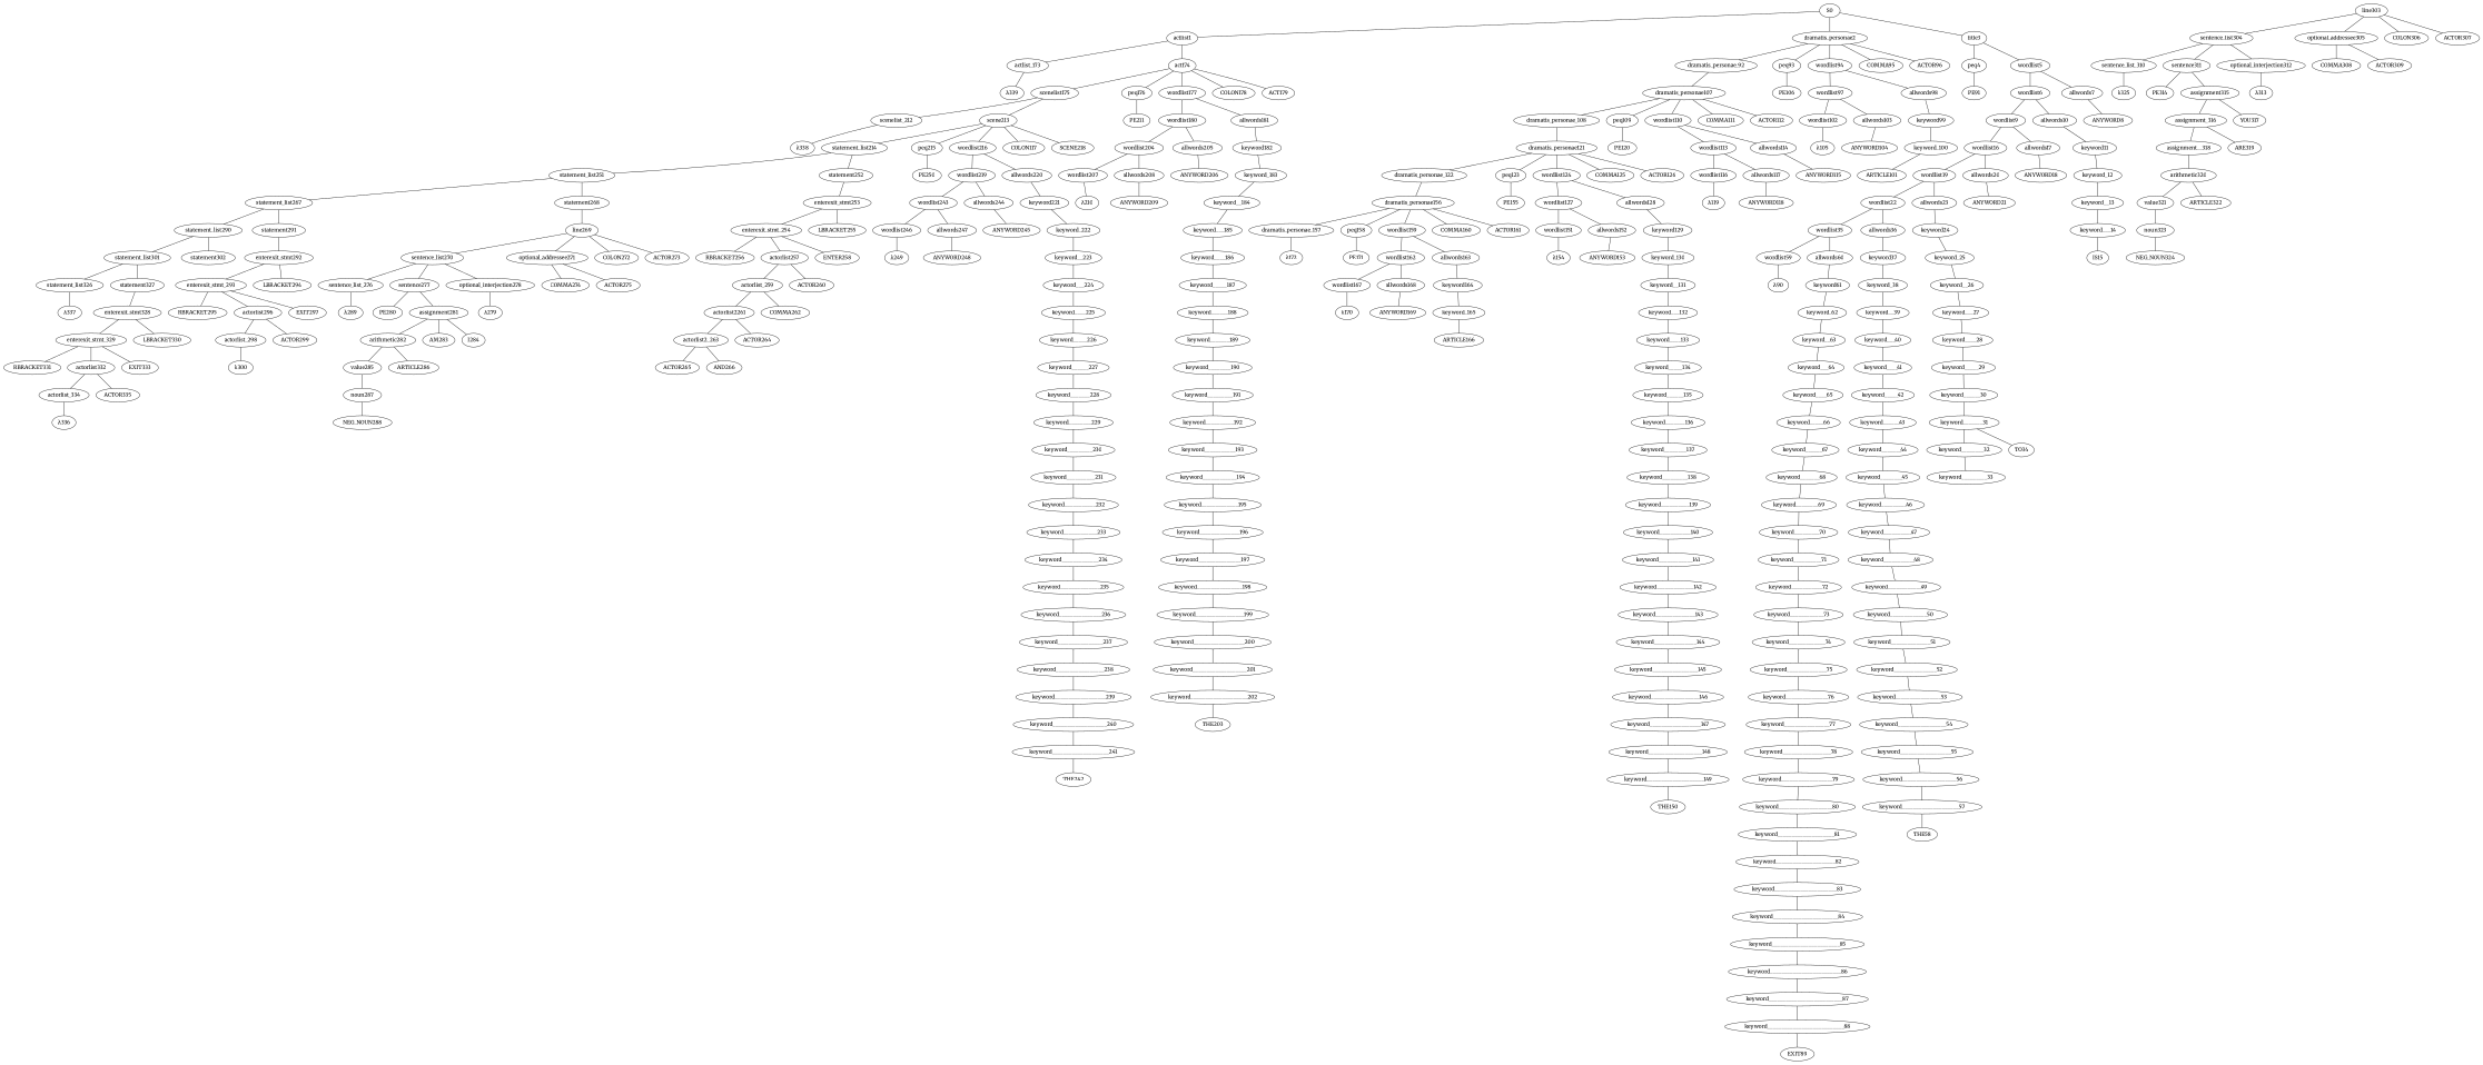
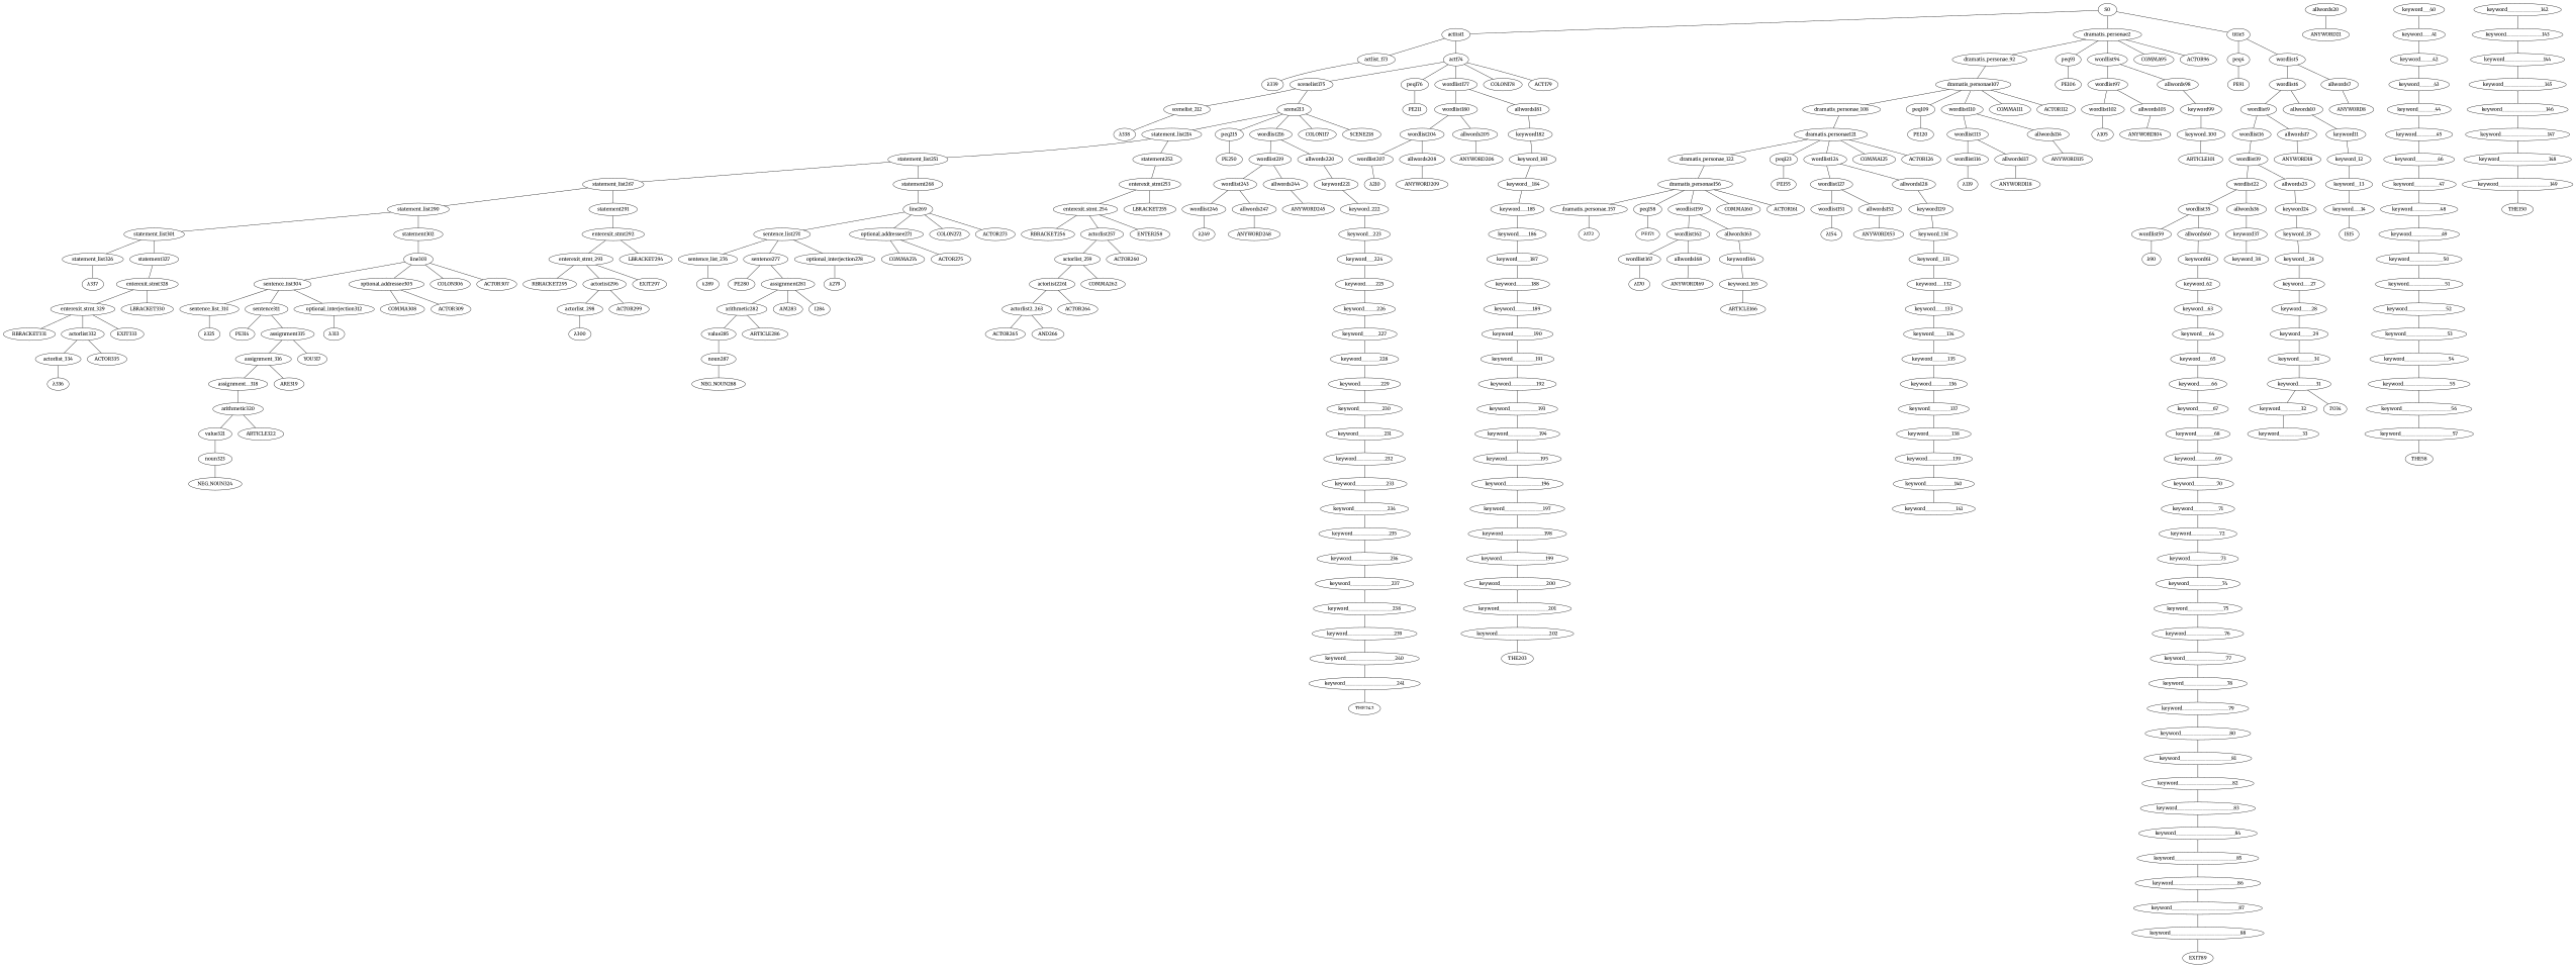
  strict graph {
    fontname=Merriweather
    node [fontname=Merriweather]
    edge [fontname=Merriweather]
    S0
    actlist1
    dramatis_personae2
    title3
    actlist_173
    act174
    dramatis_personae_92
    peq93
    wordlist94
    COMMA95
    ACTOR96
    peq4
    wordlist5
    "λ339"
    scenelist175
    peq176
    wordlist177
    COLON178
    ACT179
    dramatis_personae107
    PE106
    wordlist97
    allwords98
    PE91
    wordlist6
    allwords7
    wordlist9
    allwords10
    ANYWORD8
    wordlist16
    allwords17
    keyword11
    wordlist19
    allwords20
    ANYWORD18
    keyword_12
    keyword__13
    keyword___14
    IS15
    wordlist22
    allwords23
    ANYWORD21
    wordlist35
    allwords36
    keyword24
    wordlist59
    allwords60
    keyword37
    keyword_25
    keyword__26
    keyword___27
    keyword____28
    keyword_____29
    keyword______30
    keyword_______31
    keyword________32
    TO34
    keyword_________33
    "λ90"
    keyword61
    keyword_38
-   keyword__39
    keyword___40
    keyword____41
    keyword_____42
    keyword______43
    keyword_______44
    keyword________45
    keyword_________46
    keyword__________47
    keyword___________48
    keyword____________49
    keyword_____________50
    keyword______________51
    keyword_______________52
    keyword________________53
    keyword_________________54
    keyword__________________55
    keyword___________________56
    keyword____________________57
    THE58
    keyword_62
    keyword__63
    keyword___64
    keyword____65
    keyword_____66
    keyword______67
    keyword_______68
    keyword________69
    keyword_________70
    keyword__________71
    keyword___________72
    keyword____________73
    keyword_____________74
    keyword______________75
    keyword_______________76
    keyword________________77
    keyword_________________78
    keyword__________________79
    keyword___________________80
    keyword____________________81
    keyword_____________________82
    keyword______________________83
    keyword_______________________84
    keyword________________________85
    keyword_________________________86
    keyword__________________________87
    keyword___________________________88
    EXIT89
    dramatis_personae_108
    peq109
    wordlist110
    COMMA111
    ACTOR112
    wordlist102
    allwords103
    keyword99
    "λ105"
    ANYWORD104
    keyword_100
    ARTICLE101
    dramatis_personae121
    PE120
    wordlist113
    allwords114
    dramatis_personae_122
    peq123
    wordlist124
    COMMA125
    ACTOR126
    wordlist116
    allwords117
    ANYWORD115
    "λ119"
    ANYWORD118
    dramatis_personae156
    PE155
    wordlist127
    allwords128
    dramatis_personae_157
    peq158
    wordlist159
    COMMA160
    ACTOR161
    wordlist151
    allwords152
    keyword129
    "λ154"
    ANYWORD153
    keyword_130
    keyword__131
    keyword___132
    keyword____133
    keyword_____134
    keyword______135
    keyword_______136
    keyword________137
    keyword_________138
    keyword__________139
    keyword___________140
    keyword____________141
    keyword_____________142
    keyword______________143
    keyword_______________144
    keyword________________145
    keyword_________________146
    keyword__________________147
    keyword___________________148
    keyword____________________149
    THE150
    "λ172"
    PE171
    wordlist162
    allwords163
    wordlist167
    allwords168
    keyword164
    "λ170"
    ANYWORD169
    keyword_165
    ARTICLE166
    scenelist_212
    scene213
    PE211
    wordlist180
    allwords181
    "λ338"
    statement_list214
    peq215
    wordlist216
    n191 [label=COLON117]
    SCENE218
    wordlist204
    allwords205
    keyword182
    wordlist207
    allwords208
    ANYWORD206
    keyword_183
    keyword__184
    keyword___185
    keyword____186
    keyword_____187
    keyword______188
    keyword_______189
    keyword________190
    keyword_________191
    keyword__________192
    keyword___________193
    keyword____________194
    keyword_____________195
    keyword______________196
    keyword_______________197
    keyword________________198
    keyword_________________199
    keyword__________________200
    keyword___________________201
    keyword____________________202
    THE203
    "λ210"
    ANYWORD209
    statement_list251
    statement252
    PE250
    wordlist219
    allwords220
    statement_list267
    statement268
    enterexit_stmt253
    wordlist243
    allwords244
    keyword221
    wordlist246
    allwords247
    ANYWORD245
    keyword_222
    keyword__223
    keyword___224
    keyword____225
    keyword_____226
    keyword______227
    keyword_______228
    keyword________229
    keyword_________230
    keyword__________231
    keyword___________232
    keyword____________233
    keyword_____________234
    keyword______________235
    keyword_______________236
    keyword________________237
    keyword_________________238
    keyword__________________239
    keyword___________________240
    keyword____________________241
    THE242
    "λ249"
    ANYWORD248
    statement_list290
    statement291
    line269
    enterexit_stmt_254
    LBRACKET255
    RBRACKET256
    actorlist257
    ENTER258
    actorlist_259
    ACTOR260
    actorlist2261
    COMMA262
    actorlist2_263
    ACTOR264
    ACTOR265
    AND266
    statement_list301
    statement302
    enterexit_stmt292
    sentence_list270
    optional_addressee271
    COLON272
    ACTOR273
    sentence_list_276
    sentence277
    optional_interjection278
    COMMA274
    ACTOR275
    "λ289"
    PE280
    assignment281
    "λ279"
    arithmetic282
    AM283
    I284
    value285
    ARTICLE286
    noun287
    NEG_NOUN288
    statement_list326
    statement327
    line303
    enterexit_stmt_293
    LBRACKET294
    RBRACKET295
    actorlist296
    EXIT297
    actorlist_298
    ACTOR299
    "λ300"
    "λ337"
    enterexit_stmt328
    sentence_list304
    optional_addressee305
    COLON306
    ACTOR307
    sentence_list_310
    sentence311
    optional_interjection312
    COMMA308
    ACTOR309
    "λ325"
    PE314
    assignment315
    "λ313"
    assignment_316
    YOU317
    assignment__318
    ARE319
    arithmetic320
    value321
    ARTICLE322
    noun323
    NEG_NOUN324
    enterexit_stmt_329
    LBRACKET330
    RBRACKET331
    actorlist332
    EXIT333
    actorlist_334
    ACTOR335
    "λ336"
    S0 -- actlist1
    S0 -- dramatis_personae2
    S0 -- title3
    actlist1 -- actlist_173
    actlist1 -- act174
    dramatis_personae2 -- dramatis_personae_92
    dramatis_personae2 -- peq93
    dramatis_personae2 -- wordlist94
    dramatis_personae2 -- COMMA95
    dramatis_personae2 -- ACTOR96
    title3 -- peq4
    title3 -- wordlist5
    actlist_173 -- "λ339"
    act174 -- scenelist175
    act174 -- peq176
    act174 -- wordlist177
    act174 -- COLON178
    act174 -- ACT179
    dramatis_personae_92 -- dramatis_personae107
    peq93 -- PE106
    wordlist94 -- wordlist97
    wordlist94 -- allwords98
    peq4 -- PE91
    wordlist5 -- wordlist6
    wordlist5 -- allwords7
    scenelist175 -- scenelist_212
    scenelist175 -- scene213
    peq176 -- PE211
    wordlist177 -- wordlist180
    wordlist177 -- allwords181
    dramatis_personae107 -- dramatis_personae_108
    dramatis_personae107 -- peq109
    dramatis_personae107 -- wordlist110
    dramatis_personae107 -- COMMA111
    dramatis_personae107 -- ACTOR112
    wordlist97 -- wordlist102
    wordlist97 -- allwords103
    allwords98 -- keyword99
    wordlist6 -- wordlist9
    wordlist6 -- allwords10
    allwords7 -- ANYWORD8
    wordlist9 -- wordlist16
    wordlist9 -- allwords17
    allwords10 -- keyword11
    wordlist16 -- wordlist19
-   wordlist16 -- allwords20
    allwords17 -- ANYWORD18
    keyword11 -- keyword_12
    wordlist19 -- wordlist22
    wordlist19 -- allwords23
    allwords20 -- ANYWORD21
    keyword_12 -- keyword__13
    keyword__13 -- keyword___14
    keyword___14 -- IS15
    wordlist22 -- wordlist35
    wordlist22 -- allwords36
    allwords23 -- keyword24
    wordlist35 -- wordlist59
    wordlist35 -- allwords60
    allwords36 -- keyword37
    keyword24 -- keyword_25
    wordlist59 -- "λ90"
    allwords60 -- keyword61
    keyword37 -- keyword_38
    keyword_25 -- keyword__26
    keyword__26 -- keyword___27
    keyword___27 -- keyword____28
    keyword____28 -- keyword_____29
    keyword_____29 -- keyword______30
    keyword______30 -- keyword_______31
    keyword_______31 -- keyword________32
    keyword_______31 -- TO34
    keyword________32 -- keyword_________33
    keyword61 -- keyword_62
-   keyword_38 -- keyword__39
-   keyword__39 -- keyword___40
    keyword___40 -- keyword____41
    keyword____41 -- keyword_____42
    keyword_____42 -- keyword______43
    keyword______43 -- keyword_______44
    keyword_______44 -- keyword________45
    keyword________45 -- keyword_________46
    keyword_________46 -- keyword__________47
    keyword__________47 -- keyword___________48
    keyword___________48 -- keyword____________49
    keyword____________49 -- keyword_____________50
    keyword_____________50 -- keyword______________51
    keyword______________51 -- keyword_______________52
    keyword_______________52 -- keyword________________53
    keyword________________53 -- keyword_________________54
    keyword_________________54 -- keyword__________________55
    keyword__________________55 -- keyword___________________56
    keyword___________________56 -- keyword____________________57
    keyword____________________57 -- THE58
    keyword_62 -- keyword__63
    keyword__63 -- keyword___64
    keyword___64 -- keyword____65
    keyword____65 -- keyword_____66
    keyword_____66 -- keyword______67
    keyword______67 -- keyword_______68
    keyword_______68 -- keyword________69
    keyword________69 -- keyword_________70
    keyword_________70 -- keyword__________71
    keyword__________71 -- keyword___________72
    keyword___________72 -- keyword____________73
    keyword____________73 -- keyword_____________74
    keyword_____________74 -- keyword______________75
    keyword______________75 -- keyword_______________76
    keyword_______________76 -- keyword________________77
    keyword________________77 -- keyword_________________78
    keyword_________________78 -- keyword__________________79
    keyword__________________79 -- keyword___________________80
    keyword___________________80 -- keyword____________________81
    keyword____________________81 -- keyword_____________________82
    keyword_____________________82 -- keyword______________________83
    keyword______________________83 -- keyword_______________________84
    keyword_______________________84 -- keyword________________________85
    keyword________________________85 -- keyword_________________________86
    keyword_________________________86 -- keyword__________________________87
    keyword__________________________87 -- keyword___________________________88
    keyword___________________________88 -- EXIT89
    dramatis_personae_108 -- dramatis_personae121
    peq109 -- PE120
    wordlist110 -- wordlist113
    wordlist110 -- allwords114
    wordlist102 -- "λ105"
    allwords103 -- ANYWORD104
    keyword99 -- keyword_100
    keyword_100 -- ARTICLE101
    dramatis_personae121 -- dramatis_personae_122
    dramatis_personae121 -- peq123
    dramatis_personae121 -- wordlist124
    dramatis_personae121 -- COMMA125
    dramatis_personae121 -- ACTOR126
    wordlist113 -- wordlist116
    wordlist113 -- allwords117
    allwords114 -- ANYWORD115
    dramatis_personae_122 -- dramatis_personae156
    peq123 -- PE155
    wordlist124 -- wordlist127
    wordlist124 -- allwords128
    wordlist116 -- "λ119"
    allwords117 -- ANYWORD118
    dramatis_personae156 -- dramatis_personae_157
    dramatis_personae156 -- peq158
    dramatis_personae156 -- wordlist159
    dramatis_personae156 -- COMMA160
    dramatis_personae156 -- ACTOR161
    wordlist127 -- wordlist151
    wordlist127 -- allwords152
    allwords128 -- keyword129
    dramatis_personae_157 -- "λ172"
    peq158 -- PE171
    wordlist159 -- wordlist162
    wordlist159 -- allwords163
    wordlist151 -- "λ154"
    allwords152 -- ANYWORD153
    keyword129 -- keyword_130
    keyword_130 -- keyword__131
    keyword__131 -- keyword___132
    keyword___132 -- keyword____133
    keyword____133 -- keyword_____134
    keyword_____134 -- keyword______135
    keyword______135 -- keyword_______136
    keyword_______136 -- keyword________137
    keyword________137 -- keyword_________138
    keyword_________138 -- keyword__________139
    keyword__________139 -- keyword___________140
    keyword___________140 -- keyword____________141
-   keyword____________141 -- keyword_____________142
    keyword_____________142 -- keyword______________143
    keyword______________143 -- keyword_______________144
    keyword_______________144 -- keyword________________145
    keyword________________145 -- keyword_________________146
    keyword_________________146 -- keyword__________________147
    keyword__________________147 -- keyword___________________148
    keyword___________________148 -- keyword____________________149
    keyword____________________149 -- THE150
    wordlist162 -- wordlist167
    wordlist162 -- allwords168
    allwords163 -- keyword164
    wordlist167 -- "λ170"
    allwords168 -- ANYWORD169
    keyword164 -- keyword_165
    keyword_165 -- ARTICLE166
    scenelist_212 -- "λ338"
    scene213 -- statement_list214
    scene213 -- peq215
    scene213 -- wordlist216
    scene213 -- n191
    scene213 -- SCENE218
    wordlist180 -- wordlist204
    wordlist180 -- allwords205
    allwords181 -- keyword182
    statement_list214 -- statement_list251
    statement_list214 -- statement252
    peq215 -- PE250
    wordlist216 -- wordlist219
    wordlist216 -- allwords220
    wordlist204 -- wordlist207
    wordlist204 -- allwords208
    allwords205 -- ANYWORD206
    keyword182 -- keyword_183
    wordlist207 -- "λ210"
    allwords208 -- ANYWORD209
    keyword_183 -- keyword__184
    keyword__184 -- keyword___185
    keyword___185 -- keyword____186
    keyword____186 -- keyword_____187
    keyword_____187 -- keyword______188
    keyword______188 -- keyword_______189
    keyword_______189 -- keyword________190
    keyword________190 -- keyword_________191
    keyword_________191 -- keyword__________192
    keyword__________192 -- keyword___________193
    keyword___________193 -- keyword____________194
    keyword____________194 -- keyword_____________195
    keyword_____________195 -- keyword______________196
    keyword______________196 -- keyword_______________197
    keyword_______________197 -- keyword________________198
    keyword________________198 -- keyword_________________199
    keyword_________________199 -- keyword__________________200
    keyword__________________200 -- keyword___________________201
    keyword___________________201 -- keyword____________________202
    keyword____________________202 -- THE203
    statement_list251 -- statement_list267
    statement_list251 -- statement268
    statement252 -- enterexit_stmt253
    wordlist219 -- wordlist243
    wordlist219 -- allwords244
    allwords220 -- keyword221
    statement_list267 -- statement_list290
    statement_list267 -- statement291
    statement268 -- line269
    enterexit_stmt253 -- enterexit_stmt_254
    enterexit_stmt253 -- LBRACKET255
    wordlist243 -- wordlist246
    wordlist243 -- allwords247
    allwords244 -- ANYWORD245
    keyword221 -- keyword_222
    wordlist246 -- "λ249"
    allwords247 -- ANYWORD248
    keyword_222 -- keyword__223
    keyword__223 -- keyword___224
    keyword___224 -- keyword____225
    keyword____225 -- keyword_____226
    keyword_____226 -- keyword______227
    keyword______227 -- keyword_______228
    keyword_______228 -- keyword________229
    keyword________229 -- keyword_________230
    keyword_________230 -- keyword__________231
    keyword__________231 -- keyword___________232
    keyword___________232 -- keyword____________233
    keyword____________233 -- keyword_____________234
    keyword_____________234 -- keyword______________235
    keyword______________235 -- keyword_______________236
    keyword_______________236 -- keyword________________237
    keyword________________237 -- keyword_________________238
    keyword_________________238 -- keyword__________________239
    keyword__________________239 -- keyword___________________240
    keyword___________________240 -- keyword____________________241
    keyword____________________241 -- THE242
    statement_list290 -- statement_list301
    statement_list290 -- statement302
    statement291 -- enterexit_stmt292
    line269 -- sentence_list270
    line269 -- optional_addressee271
    line269 -- COLON272
    line269 -- ACTOR273
    enterexit_stmt_254 -- RBRACKET256
    enterexit_stmt_254 -- actorlist257
    enterexit_stmt_254 -- ENTER258
    actorlist257 -- actorlist_259
    actorlist257 -- ACTOR260
    actorlist_259 -- actorlist2261
    actorlist_259 -- COMMA262
    actorlist2261 -- actorlist2_263
    actorlist2261 -- ACTOR264
    actorlist2_263 -- ACTOR265
    actorlist2_263 -- AND266
    statement_list301 -- statement_list326
    statement_list301 -- statement327
+   statement302 -- line303
    enterexit_stmt292 -- enterexit_stmt_293
    enterexit_stmt292 -- LBRACKET294
    sentence_list270 -- sentence_list_276
    sentence_list270 -- sentence277
    sentence_list270 -- optional_interjection278
    optional_addressee271 -- COMMA274
    optional_addressee271 -- ACTOR275
    sentence_list_276 -- "λ289"
    sentence277 -- PE280
    sentence277 -- assignment281
    optional_interjection278 -- "λ279"
    assignment281 -- arithmetic282
    assignment281 -- AM283
    assignment281 -- I284
    arithmetic282 -- value285
    arithmetic282 -- ARTICLE286
    value285 -- noun287
    noun287 -- NEG_NOUN288
    statement_list326 -- "λ337"
    statement327 -- enterexit_stmt328
    line303 -- sentence_list304
    line303 -- optional_addressee305
    line303 -- COLON306
    line303 -- ACTOR307
    enterexit_stmt_293 -- RBRACKET295
    enterexit_stmt_293 -- actorlist296
    enterexit_stmt_293 -- EXIT297
    actorlist296 -- actorlist_298
    actorlist296 -- ACTOR299
    actorlist_298 -- "λ300"
    enterexit_stmt328 -- enterexit_stmt_329
    enterexit_stmt328 -- LBRACKET330
    sentence_list304 -- sentence_list_310
    sentence_list304 -- sentence311
    sentence_list304 -- optional_interjection312
    optional_addressee305 -- COMMA308
    optional_addressee305 -- ACTOR309
    sentence_list_310 -- "λ325"
    sentence311 -- PE314
    sentence311 -- assignment315
    optional_interjection312 -- "λ313"
    assignment315 -- assignment_316
    assignment315 -- YOU317
    assignment_316 -- assignment__318
    assignment_316 -- ARE319
    assignment__318 -- arithmetic320
    arithmetic320 -- value321
    arithmetic320 -- ARTICLE322
    value321 -- noun323
    noun323 -- NEG_NOUN324
    enterexit_stmt_329 -- RBRACKET331
    enterexit_stmt_329 -- actorlist332
    enterexit_stmt_329 -- EXIT333
    actorlist332 -- actorlist_334
    actorlist332 -- ACTOR335
    actorlist_334 -- "λ336"
  }
